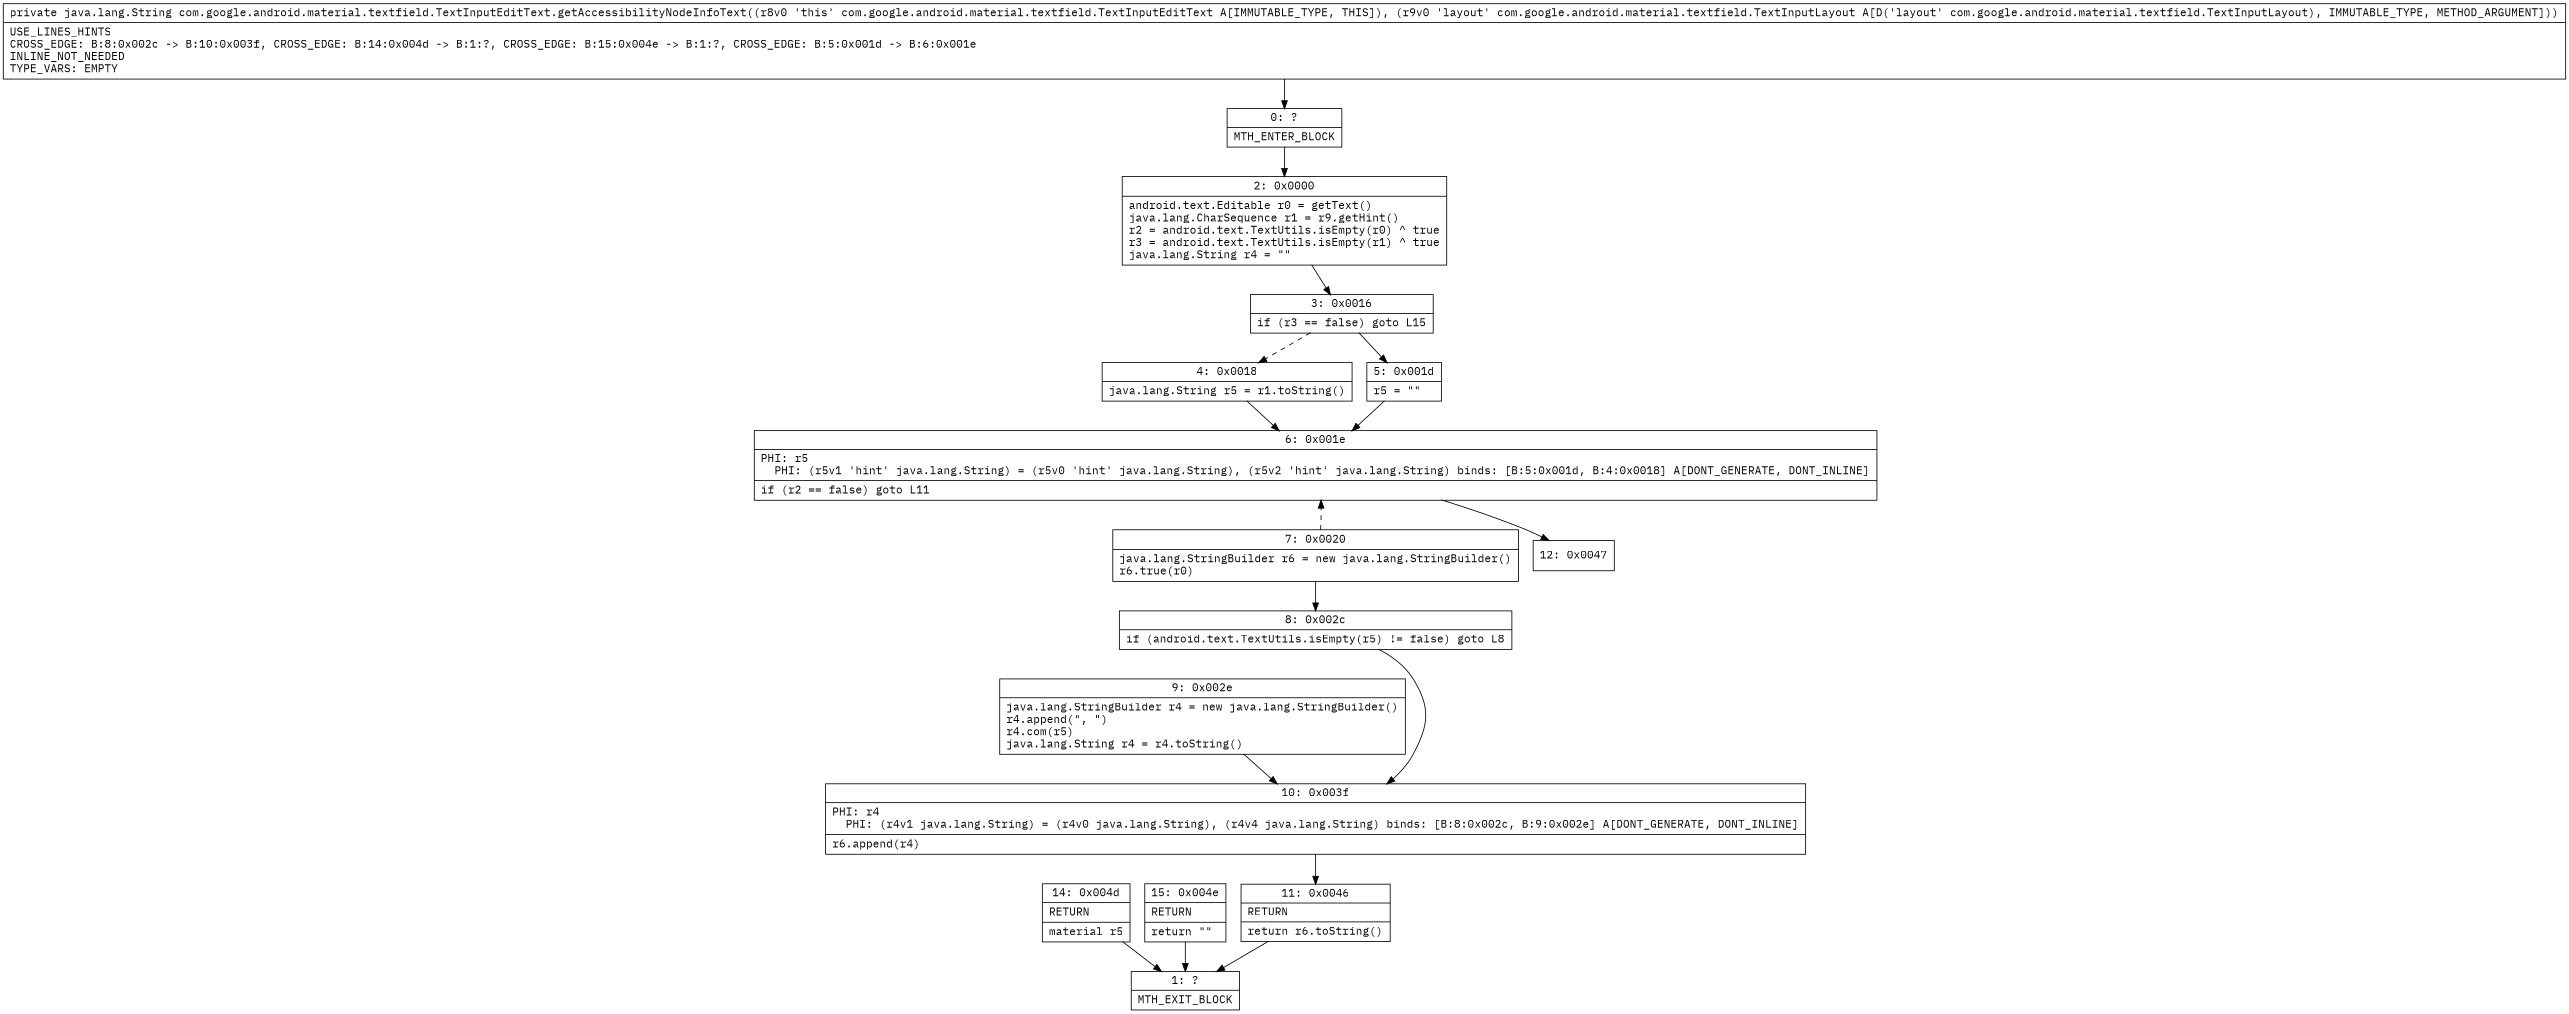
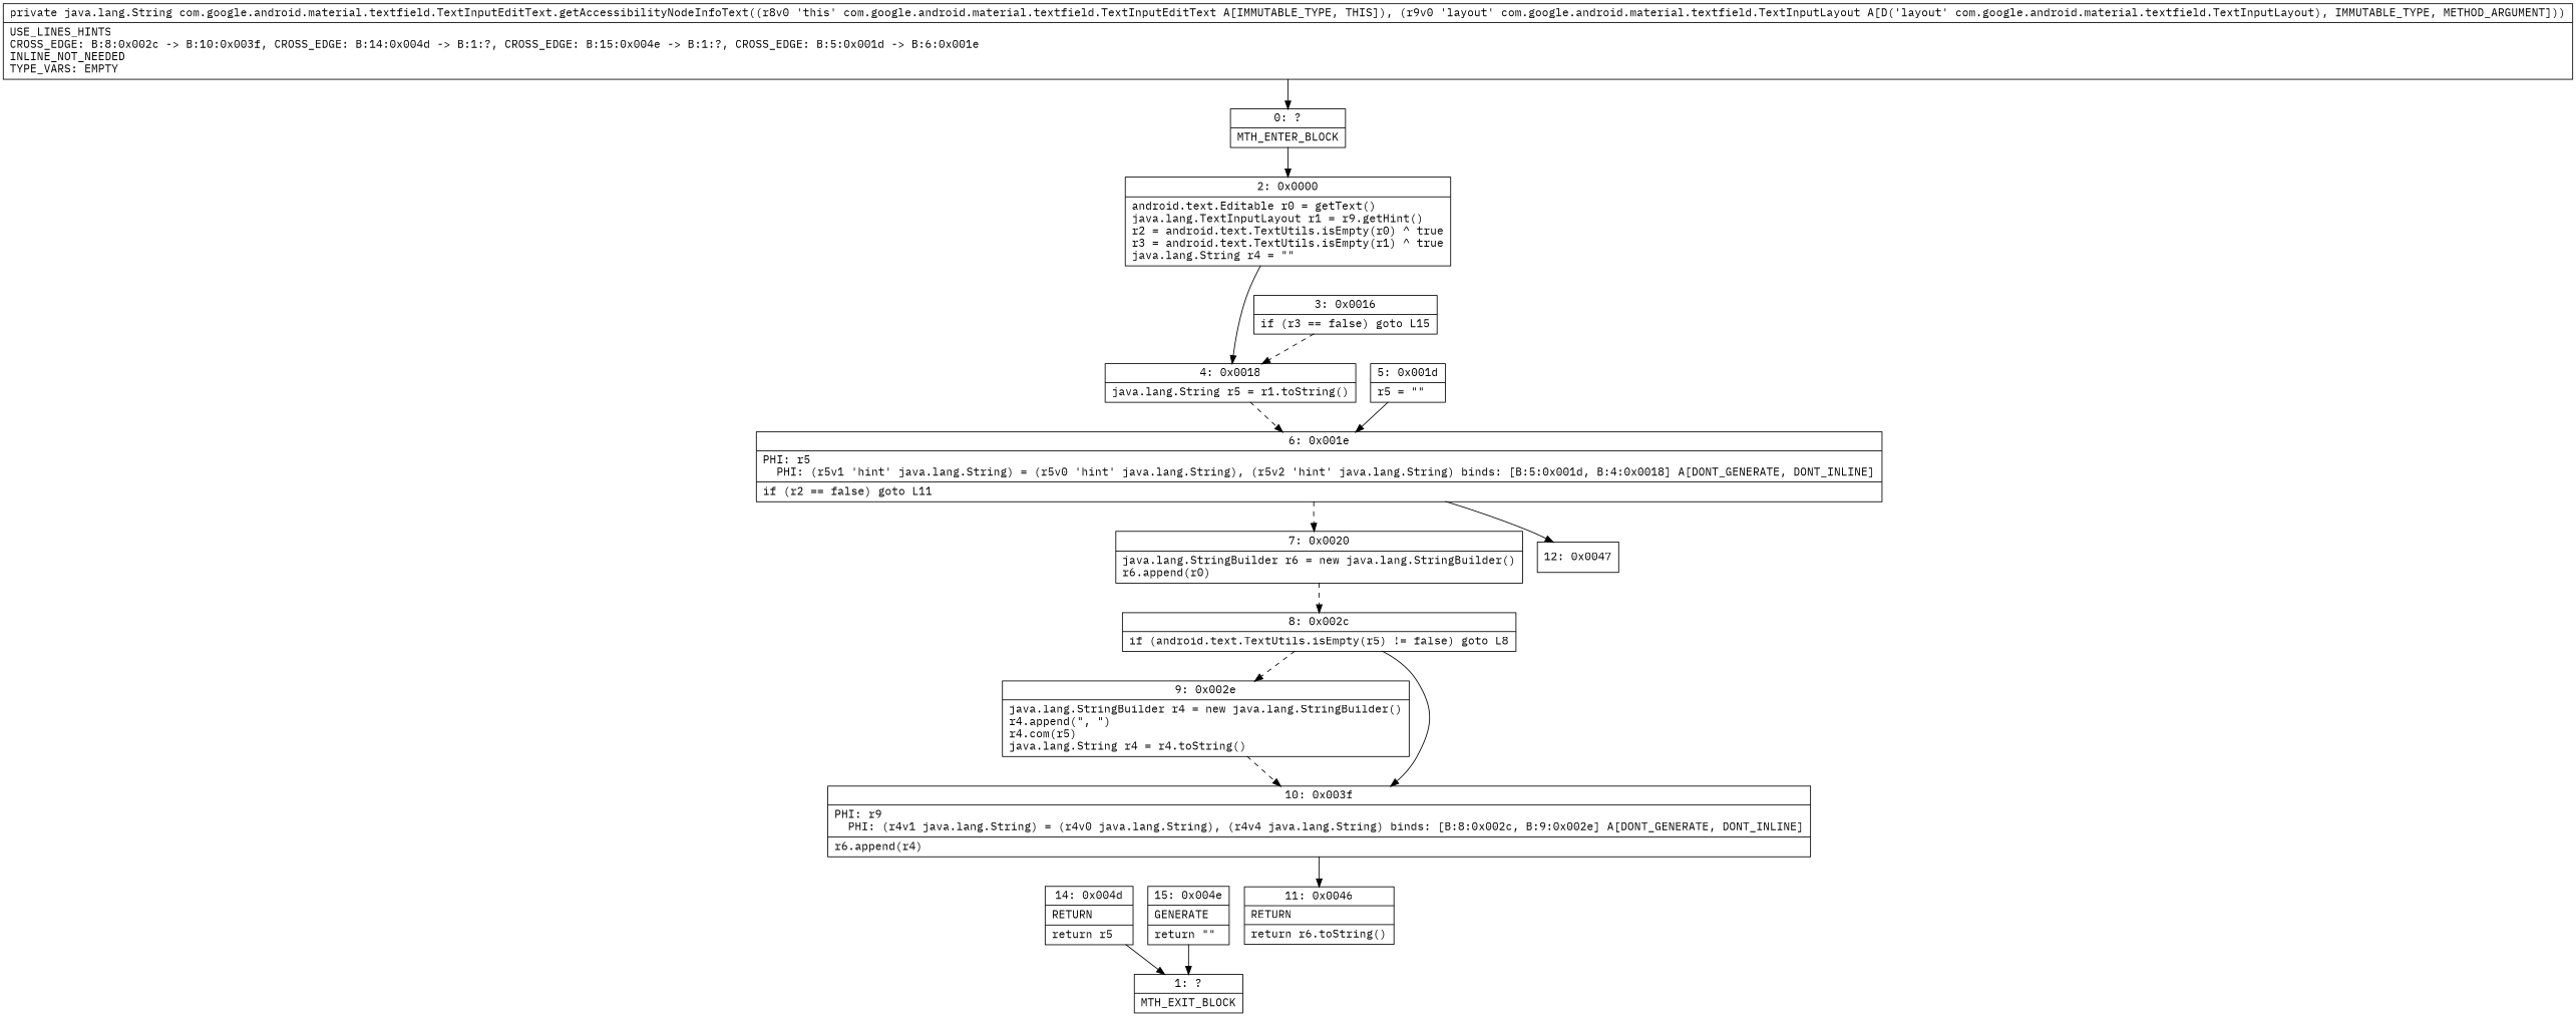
  digraph {
    fontname="IBM Plex Mono"
    node [fontname="IBM Plex Mono" shape=record]
    edge [fontname="IBM Plex Mono"]
    n1 [label="{0\:\ ?|MTH_ENTER_BLOCK\l}"]
-   n2 [label="{2\:\ 0x0000|android.text.Editable r0 = getText()\ljava.lang.CharSequence r1 = r9.getHint()\lr2 = android.text.TextUtils.isEmpty(r0) ^ true\lr3 = android.text.TextUtils.isEmpty(r1) ^ true\ljava.lang.String r4 = \"\"\l}"]
+   n2 [label="{2\:\ 0x0000|android.text.Editable r0 = getText()\ljava.lang.TextInputLayout r1 = r9.getHint()\lr2 = android.text.TextUtils.isEmpty(r0) ^ true\lr3 = android.text.TextUtils.isEmpty(r1) ^ true\ljava.lang.String r4 = \"\"\l}"]
    n3 [label="{3\:\ 0x0016|if (r3 == false) goto L15\l}"]
    n4 [label="{4\:\ 0x0018|java.lang.String r5 = r1.toString()\l}"]
    n5 [label="{5\:\ 0x001d|r5 = \"\"\l}"]
    n6 [label="{6\:\ 0x001e|PHI: r5 \l  PHI: (r5v1 'hint' java.lang.String) = (r5v0 'hint' java.lang.String), (r5v2 'hint' java.lang.String) binds: [B:5:0x001d, B:4:0x0018] A[DONT_GENERATE, DONT_INLINE]\l|if (r2 == false) goto L11\l}"]
-   n7 [label="{7\:\ 0x0020|java.lang.StringBuilder r6 = new java.lang.StringBuilder()\lr6.true(r0)\l}"]
+   n7 [label="{7\:\ 0x0020|java.lang.StringBuilder r6 = new java.lang.StringBuilder()\lr6.append(r0)\l}"]
    n8 [label="{12\:\ 0x0047}"]
    n9 [label="{8\:\ 0x002c|if (android.text.TextUtils.isEmpty(r5) != false) goto L8\l}"]
    n10 [label="{9\:\ 0x002e|java.lang.StringBuilder r4 = new java.lang.StringBuilder()\lr4.append(\", \")\lr4.com(r5)\ljava.lang.String r4 = r4.toString()\l}"]
-   n11 [label="{10\:\ 0x003f|PHI: r4 \l  PHI: (r4v1 java.lang.String) = (r4v0 java.lang.String), (r4v4 java.lang.String) binds: [B:8:0x002c, B:9:0x002e] A[DONT_GENERATE, DONT_INLINE]\l|r6.append(r4)\l}"]
+   n11 [label="{10\:\ 0x003f|PHI: r9 \l  PHI: (r4v1 java.lang.String) = (r4v0 java.lang.String), (r4v4 java.lang.String) binds: [B:8:0x002c, B:9:0x002e] A[DONT_GENERATE, DONT_INLINE]\l|r6.append(r4)\l}"]
    n12 [label="{11\:\ 0x0046|RETURN\l|return r6.toString()\l}"]
    n13 [label="{1\:\ ?|MTH_EXIT_BLOCK\l}"]
-   n14 [label="{14\:\ 0x004d|RETURN\l|material r5\l}"]
-   n15 [label="{15\:\ 0x004e|RETURN\l|return \"\"\l}"]
+   n14 [label="{14\:\ 0x004d|RETURN\l|return r5\l}"]
+   n15 [label="{15\:\ 0x004e|GENERATE\l|return \"\"\l}"]
    n16 [label="{private java.lang.String com.google.android.material.textfield.TextInputEditText.getAccessibilityNodeInfoText((r8v0 'this' com.google.android.material.textfield.TextInputEditText A[IMMUTABLE_TYPE, THIS]), (r9v0 'layout' com.google.android.material.textfield.TextInputLayout A[D('layout' com.google.android.material.textfield.TextInputLayout), IMMUTABLE_TYPE, METHOD_ARGUMENT]))  | USE_LINES_HINTS\lCROSS_EDGE: B:8:0x002c \-\> B:10:0x003f, CROSS_EDGE: B:14:0x004d \-\> B:1:?, CROSS_EDGE: B:15:0x004e \-\> B:1:?, CROSS_EDGE: B:5:0x001d \-\> B:6:0x001e\lINLINE_NOT_NEEDED\lTYPE_VARS: EMPTY\l}"]
    n1 -> n2
-   n2 -> n3
+   n2 -> n4
    n3 -> n4 [style=dashed]
-   n3 -> n5
-   n4 -> n6
+   n4 -> n6 [style=dashed]
    n5 -> n6
-   n7 -> n6 [style=dashed]
+   n6 -> n7 [style=dashed]
    n6 -> n8
-   n7 -> n9
+   n7 -> n9 [style=dashed]
+   n9 -> n10 [style=dashed]
    n9 -> n11
-   n10 -> n11
+   n10 -> n11 [style=dashed]
    n11 -> n12
-   n12 -> n13
    n14 -> n13
    n15 -> n13
    n16 -> n1
  }
